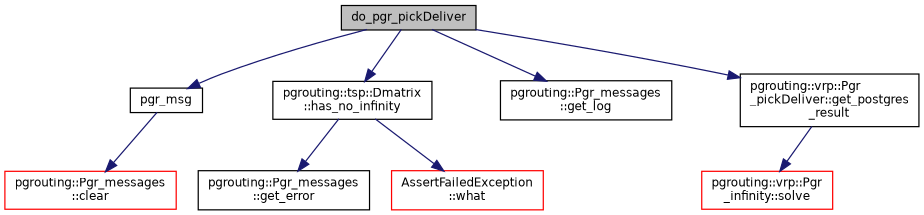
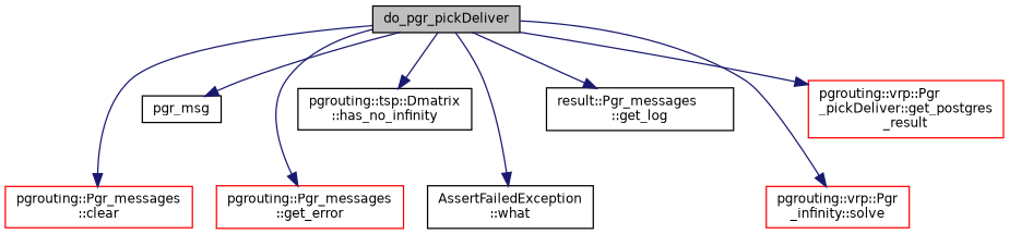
  digraph {
    rankdir=TB
    node [color=black fillcolor=white fontname=Helvetica fontsize=10 shape=record style=filled]
    edge [color=midnightblue fontname=Helvetica fontsize=10 labelfontname=Helvetica labelfontsize=10 style=solid]
    n1 [fillcolor=grey75 fontcolor=black height=0.2 label=do_pgr_pickDeliver width=0.4]
    n2 [color=red height=0.2 label="pgrouting::Pgr_messages\l::clear" width=0.4]
-   n3 [height=0.2 label="pgrouting::Pgr_messages\l::get_error" width=0.4]
-   n4 [height=0.2 label="pgrouting::Pgr_messages\l::get_log" width=0.4]
-   n5 [height=0.2 label="pgrouting::vrp::Pgr\l_pickDeliver::get_postgres\l_result" width=0.4]
+   n3 [color=red height=0.2 label="pgrouting::Pgr_messages\l::get_error" width=0.4]
+   n4 [height=0.2 label="result::Pgr_messages\l::get_log" width=0.4]
+   n5 [color=red height=0.2 label="pgrouting::vrp::Pgr\l_pickDeliver::get_postgres\l_result" width=0.4]
    n6 [height=0.2 label="pgrouting::tsp::Dmatrix\l::has_no_infinity" width=0.4]
    n7 [height=0.2 label=pgr_msg width=0.4]
    n8 [color=red height=0.2 label="pgrouting::vrp::Pgr\l_infinity::solve" width=0.4]
-   n9 [color=red height=0.2 label="AssertFailedException\l::what" width=0.4]
-   n7 -> n2
-   n6 -> n3
+   n9 [height=0.2 label="AssertFailedException\l::what" width=0.4]
+   n1 -> n2
+   n1 -> n3
    n1 -> n4
    n1 -> n5
    n1 -> n6
    n1 -> n7
-   n5 -> n8
-   n6 -> n9
+   n1 -> n8
+   n1 -> n9
  }
